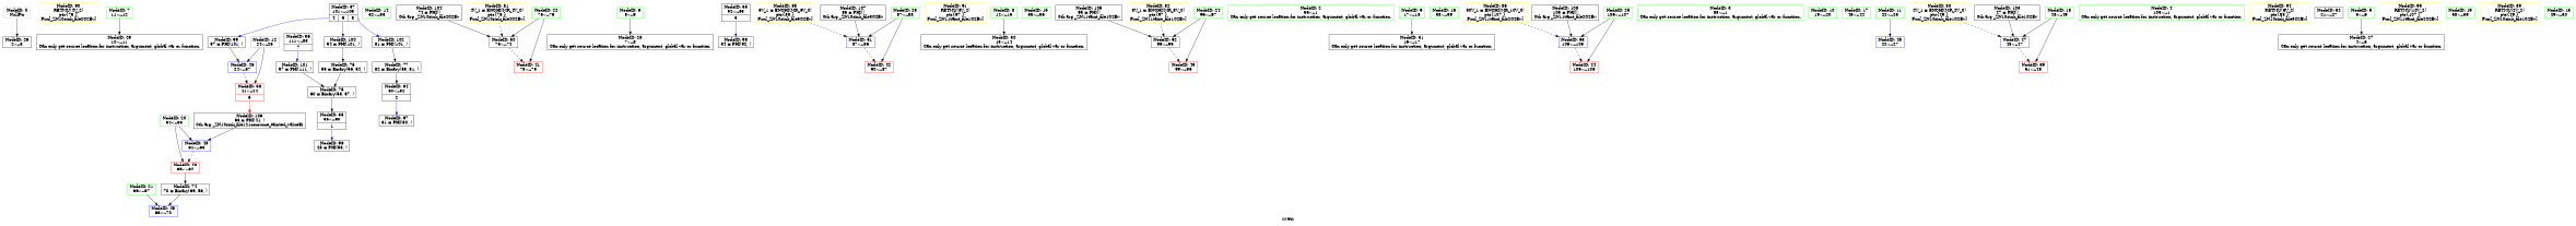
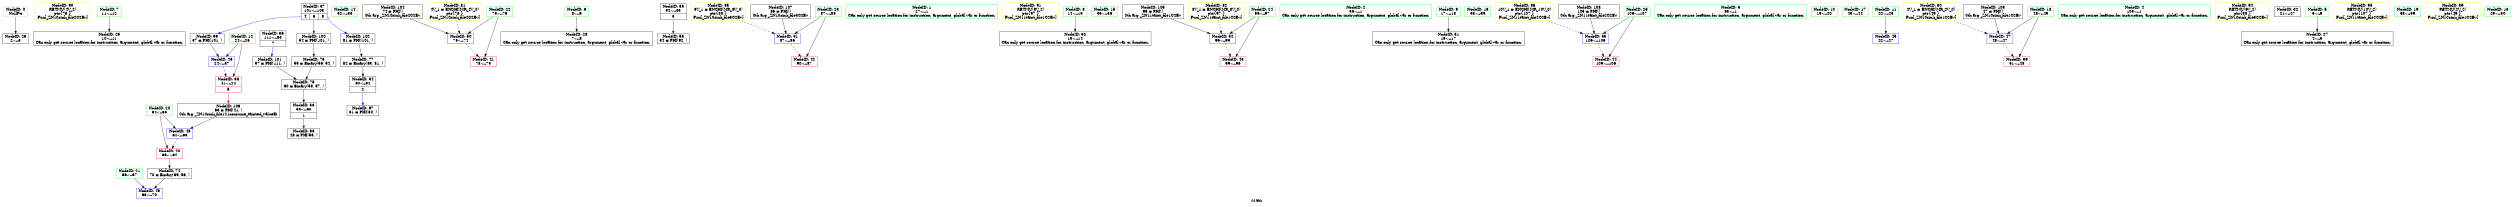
  digraph {
    label=SVFG
    node [color=black shape=record]
    edge [style=solid]
    n1 [color=grey label="{NodeID: 0\nNullPtr}"]
    n2 [label="{NodeID: 26\n2\<--3\n}"]
    n3 [color=yellow label="{NodeID: 90\nRETMU(4V_2)\npts\{76 \}\nFun[_ZN10sink_file2C2Ev]}" style=double]
    n4 [color=green label="{NodeID: 7\n11\<--12\n}"]
    n5 [label="{NodeID: 29\n10\<--11\nCan only get source location for instruction, argument, global var or function.}"]
    n6 [label="{NodeID: 97\n31 = PHI(80, )\n}"]
    n7 [color=green label="{NodeID: 14\n32\<--33\n}"]
    n8 [label="{NodeID: 104\n74 = PHI()\n0th arg _ZN10sink_file2C2Ev }"]
    n9 [color=blue label="{NodeID: 50\n75\<--74\n}"]
    n10 [color=red label="{NodeID: 41\n78\<--75\n}"]
    n11 [color=green label="{NodeID: 21\n66\<--67\n}"]
    n12 [color=blue label="{NodeID: 49\n66\<--70\n}"]
    n13 [label="{NodeID: 28\n7\<--8\nCan only get source location for instruction, argument, global var or function.}"]
    n14 [label="{NodeID: 35\n92\<--83\n|{<s0>3}}"]
    n15 [label="{NodeID: 98\n34 = PHI(92, )\n}"]
    n16 [color=red label="{NodeID: 42\n90\<--87\n}"]
    n17 [label="{NodeID: 77\n82 = Binary(83, 81, )\n}" style=double]
    n18 [label="{NodeID: 34\n80\<--82\n|{<s0>2}}"]
+   n19 [color=green label="{NodeID: 1\n27\<--1\nCan only get source location for instruction, argument, global var or function.}"]
    n20 [color=yellow label="{NodeID: 91\nRETMU(8V_2)\npts\{97 \}\nFun[_ZN11taint_file1C2Ev]}" style=double]
    n21 [color=green label="{NodeID: 8\n14\<--15\n}"]
    n22 [label="{NodeID: 30\n13\<--14\nCan only get source location for instruction, argument, global var or function.}"]
    n23 [color=green label="{NodeID: 15\n35\<--36\n}"]
    n24 [label="{NodeID: 105\n95 = PHI()\n0th arg _ZN11taint_file1C2Ev }"]
    n25 [color=blue label="{NodeID: 52\n96\<--95\n}"]
    n26 [color=red label="{NodeID: 43\n99\<--96\n}"]
    n27 [color=green label="{NodeID: 22\n75\<--76\n}"]
    n28 [label="{NodeID: 36\n111\<--83\n|{<s0>7}}"]
    n29 [label="{NodeID: 101\n57 = PHI(111, )\n}"]
    n30 [label="{NodeID: 75\n60 = Binary(58, 57, )\n}" style=double]
    n31 [label="{NodeID: 33\n53\<--60\n|{<s0>1}}"]
    n32 [color=yellow label="{NodeID: 85\n6V_1 = ENCHI(MR_6V_0)\npts\{88 \}\nFun[_ZN10sink_file3C2Ev]}" style=double]
    n33 [color=blue label="{NodeID: 51\n87\<--86\n}"]
    n34 [color=green label="{NodeID: 2\n56\<--1\nCan only get source location for instruction, argument, global var or function.}"]
    n35 [color=green label="{NodeID: 9\n17\<--18\n}"]
    n36 [label="{NodeID: 31\n16\<--17\nCan only get source location for instruction, argument, global var or function.}"]
    n37 [label="{NodeID: 99\n37 = PHI(101, )\n}"]
    n38 [color=blue label="{NodeID: 46\n24\<--37\n}"]
    n39 [color=red label="{NodeID: 38\n41\<--24\n|{<s0>5}}"]
    n40 [label="{NodeID: 106\n63 = PHI(41, )\n0th arg _ZN10sink_file121consume_tainted_valueEi }"]
    n41 [color=green label="{NodeID: 16\n38\<--39\n}"]
    n42 [color=blue label="{NodeID: 48\n64\<--63\n}"]
    n43 [color=red label="{NodeID: 40\n69\<--64\n}"]
    n44 [label="{NodeID: 74\n70 = Binary(69, 56, )\n}" style=double]
    n45 [color=green label="{NodeID: 23\n87\<--88\n}"]
    n46 [label="{NodeID: 37\n101\<--103\n|{<s0>4|<s1>6|<s2>8}}"]
    n47 [label="{NodeID: 100\n54 = PHI(101, )\n}"]
    n48 [label="{NodeID: 102\n81 = PHI(101, )\n}"]
    n49 [label="{NodeID: 76\n55 = Binary(56, 54, )\n}" style=double]
    n50 [color=red label="{NodeID: 44\n109\<--106\n}"]
-   n51 [color=yellow label="{NodeID: 86\n50V_1 = ENCHI(MR_10V_0)\npts\{107 \}\nFun[_ZN11taint_file2C2Ev]}" style=double]
+   n51 [color=yellow label="{NodeID: 86\n10V_1 = ENCHI(MR_10V_0)\npts\{107 \}\nFun[_ZN11taint_file2C2Ev]}" style=double]
    n52 [color=blue label="{NodeID: 53\n106\<--105\n}"]
    n53 [color=green label="{NodeID: 3\n83\<--1\nCan only get source location for instruction, argument, global var or function.}"]
    n54 [color=green label="{NodeID: 10\n19\<--20\n}"]
    n55 [color=green label="{NodeID: 17\n43\<--44\n}"]
    n56 [label="{NodeID: 107\n86 = PHI()\n0th arg _ZN10sink_file3C2Ev }"]
    n57 [color=green label="{NodeID: 24\n96\<--97\n}"]
    n58 [color=blue label="{NodeID: 45\n22\<--27\n}"]
    n59 [color=yellow label="{NodeID: 80\n2V_1 = ENCHI(MR_2V_0)\npts\{49 \}\nFun[_ZN10sink_file1C2Ev]}" style=double]
    n60 [color=blue label="{NodeID: 47\n48\<--47\n}"]
    n61 [color=red label="{NodeID: 39\n51\<--48\n}"]
    n62 [color=green label="{NodeID: 4\n103\<--1\nCan only get source location for instruction, argument, global var or function.}"]
    n63 [color=yellow label="{NodeID: 94\nRETMU(6V_2)\npts\{88 \}\nFun[_ZN10sink_file3C2Ev]}" style=double]
    n64 [color=green label="{NodeID: 11\n22\<--23\n}"]
    n65 [label="{NodeID: 96\n28 = PHI(53, )\n}"]
    n66 [color=green label="{NodeID: 18\n48\<--49\n}"]
    n67 [label="{NodeID: 108\n105 = PHI()\n0th arg _ZN11taint_file2C2Ev }"]
    n68 [color=green label="{NodeID: 25\n106\<--107\n}"]
    n69 [label="{NodeID: 32\n21\<--27\n}"]
    n70 [color=yellow label="{NodeID: 81\n4V_1 = ENCHI(MR_4V_0)\npts\{76 \}\nFun[_ZN10sink_file2C2Ev]}" style=double]
    n71 [color=green label="{NodeID: 5\n5\<--6\n}"]
    n72 [label="{NodeID: 27\n4\<--5\nCan only get source location for instruction, argument, global var or function.}"]
    n73 [color=yellow label="{NodeID: 95\nRETMU(10V_2)\npts\{107 \}\nFun[_ZN11taint_file2C2Ev]}" style=double]
    n74 [color=green label="{NodeID: 12\n24\<--25\n}"]
    n75 [color=green label="{NodeID: 19\n58\<--59\n}"]
    n76 [color=yellow label="{NodeID: 82\n8V_1 = ENCHI(MR_8V_0)\npts\{97 \}\nFun[_ZN11taint_file1C2Ev]}" style=double]
    n77 [color=yellow label="{NodeID: 89\nRETMU(2V_2)\npts\{49 \}\nFun[_ZN10sink_file1C2Ev]}" style=double]
    n78 [color=green label="{NodeID: 6\n8\<--9\n}"]
    n79 [color=green label="{NodeID: 13\n29\<--30\n}"]
    n80 [label="{NodeID: 103\n47 = PHI()\n0th arg _ZN10sink_file1C2Ev }"]
    n81 [color=green label="{NodeID: 20\n64\<--65\n}"]
    n1 -> n2
    n4 -> n5
    n8 -> n9
    n9 -> n10 [style=dashed]
    n11 -> n12
    n14 -> n15 [color=blue tailport=s0]
    n17 -> n18
    n18 -> n6 [color=blue tailport=s0]
    n21 -> n22
    n24 -> n25
    n25 -> n26 [style=dashed]
    n27 -> n9
    n27 -> n10
    n28 -> n29 [color=blue tailport=s0]
    n29 -> n30
    n30 -> n31
    n31 -> n65 [color=blue tailport=s0]
    n32 -> n33 [style=dashed]
    n33 -> n16 [style=dashed]
    n35 -> n36
    n37 -> n38
    n38 -> n39 [style=dashed]
    n39 -> n40 [color=red tailport=s0]
    n40 -> n42
    n42 -> n43 [style=dashed]
    n43 -> n44
    n44 -> n12
    n45 -> n16
    n45 -> n33
    n46 -> n37 [color=blue tailport=s0]
    n46 -> n47 [color=blue tailport=s1]
    n46 -> n48 [color=blue tailport=s2]
    n47 -> n49
    n48 -> n17
    n49 -> n30
    n51 -> n52 [style=dashed]
    n52 -> n50 [style=dashed]
    n56 -> n33
    n57 -> n25
    n57 -> n26
    n59 -> n60 [style=dashed]
    n60 -> n61 [style=dashed]
    n64 -> n58
    n66 -> n60
    n66 -> n61
    n67 -> n52
    n68 -> n50
    n68 -> n52
    n70 -> n9 [style=dashed]
    n71 -> n72
    n74 -> n38
    n74 -> n39
    n76 -> n25 [style=dashed]
    n78 -> n13
    n80 -> n60
    n81 -> n42
    n81 -> n43
  }
